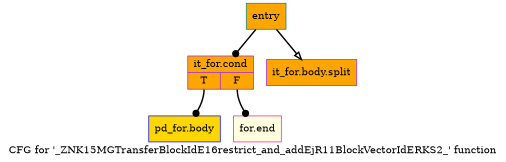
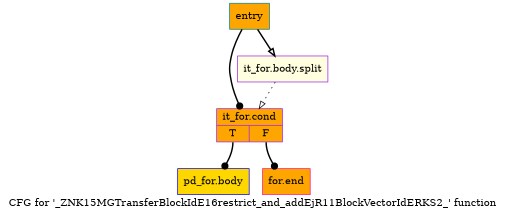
  digraph {
    label="CFG for '_ZNK15MGTransferBlockIdE16restrict_and_addEjR11BlockVectorIdERKS2_' function"
    node [color=purple fillcolor=orange shape=record style=filled]
    edge [arrowhead=dot style=bold]
    n1 [color=teal label="{entry}"]
    n2 [label="{it_for.cond|{<s0>T|<s1>F}}"]
-   n3 [label="{it_for.body.split}"]
+   n3 [fillcolor=lightyellow label="{it_for.body.split}"]
    n4 [color=blue fillcolor=gold label="{pd_for.body}"]
-   n5 [color=deeppink fillcolor=lightyellow label="{for.end}"]
+   n5 [color=deeppink label="{for.end}"]
    n1 -> n2
    n1 -> n3 [arrowhead=onormal]
    n2 -> n4 [tailport=s0]
    n2 -> n5 [tailport=s1]
+   n3 -> n2 [arrowhead=onormal style=dotted]
  }
